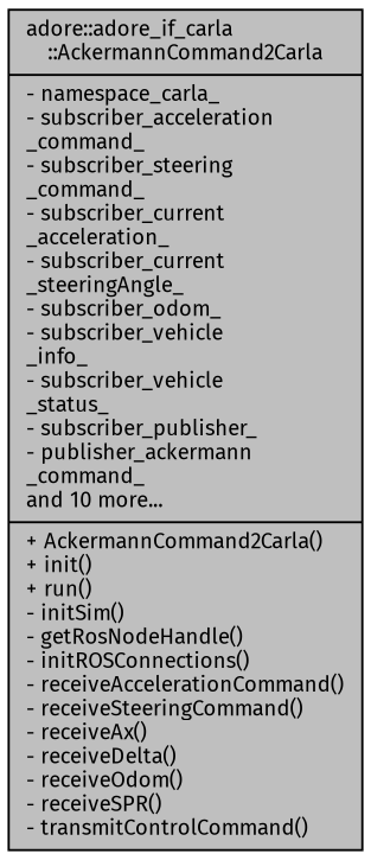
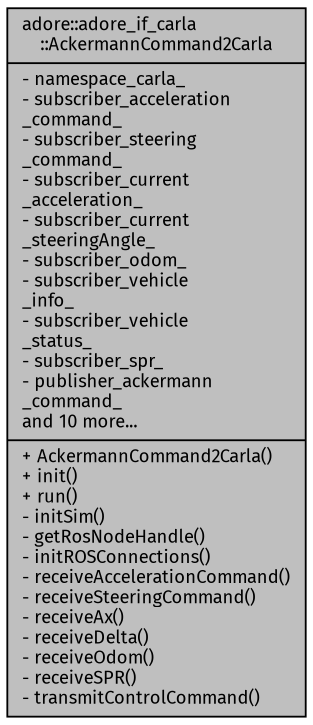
  digraph {
    fontname="Fira Sans"
-   n1 [color=black fillcolor=grey75 fontcolor=black fontname="Fira Sans" fontsize=10 height=0.2 label="{adore::adore_if_carla\l::AckermannCommand2Carla\n|- namespace_carla_\l- subscriber_acceleration\l_command_\l- subscriber_steering\l_command_\l- subscriber_current\l_acceleration_\l- subscriber_current\l_steeringAngle_\l- subscriber_odom_\l- subscriber_vehicle\l_info_\l- subscriber_vehicle\l_status_\l- subscriber_publisher_\l- publisher_ackermann\l_command_\land 10 more...\l|+ AckermannCommand2Carla()\l+ init()\l+ run()\l- initSim()\l- getRosNodeHandle()\l- initROSConnections()\l- receiveAccelerationCommand()\l- receiveSteeringCommand()\l- receiveAx()\l- receiveDelta()\l- receiveOdom()\l- receiveSPR()\l- transmitControlCommand()\l}" shape=record style=filled width=0.4]
+   n1 [color=black fillcolor=grey75 fontcolor=black fontname="Fira Sans" fontsize=10 height=0.2 label="{adore::adore_if_carla\l::AckermannCommand2Carla\n|- namespace_carla_\l- subscriber_acceleration\l_command_\l- subscriber_steering\l_command_\l- subscriber_current\l_acceleration_\l- subscriber_current\l_steeringAngle_\l- subscriber_odom_\l- subscriber_vehicle\l_info_\l- subscriber_vehicle\l_status_\l- subscriber_spr_\l- publisher_ackermann\l_command_\land 10 more...\l|+ AckermannCommand2Carla()\l+ init()\l+ run()\l- initSim()\l- getRosNodeHandle()\l- initROSConnections()\l- receiveAccelerationCommand()\l- receiveSteeringCommand()\l- receiveAx()\l- receiveDelta()\l- receiveOdom()\l- receiveSPR()\l- transmitControlCommand()\l}" shape=record style=filled width=0.4]
  }
